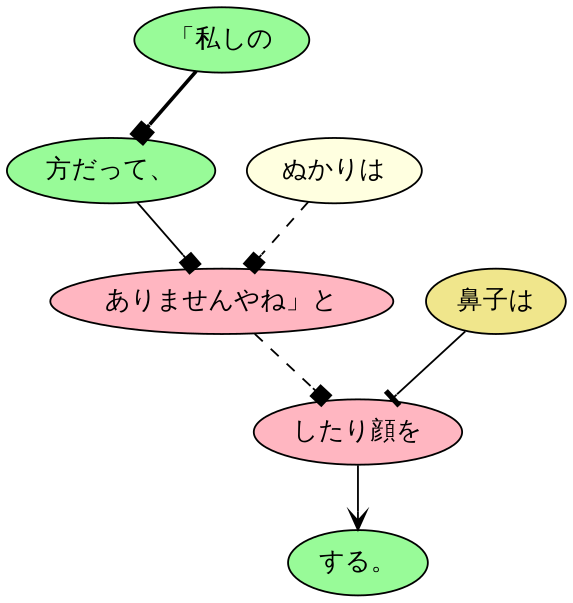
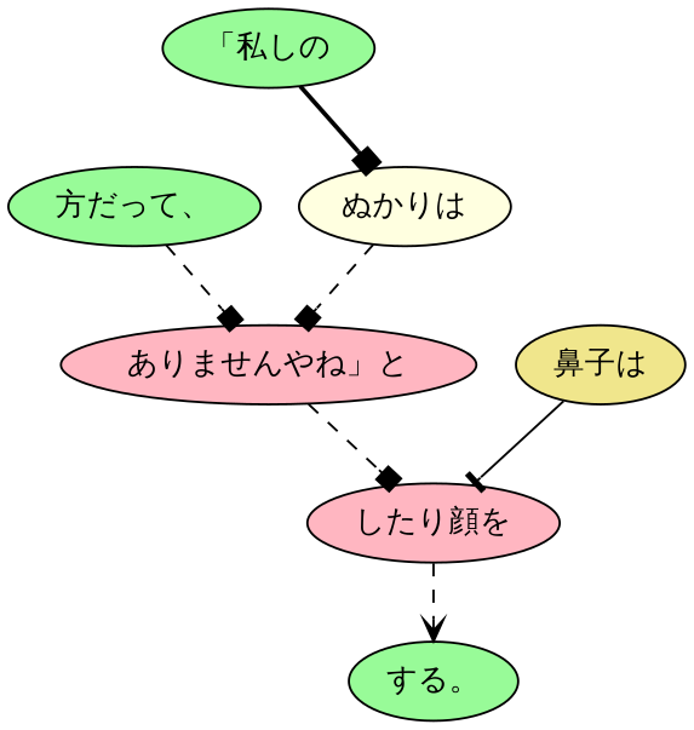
  digraph {
    fontname="EB Garamond"
    node [fillcolor=palegreen fontname="EB Garamond" style=filled]
    edge [arrowhead=box fontname="EB Garamond" style=solid]
    n1 [label="「私しの"]
    n2 [label="方だって、"]
    n3 [fillcolor=lightpink label="ありませんやね」と"]
    n4 [fillcolor=lightpink label="したり顔を"]
    n5 [fillcolor=lightyellow label="ぬかりは"]
    n6 [label="する。"]
    n7 [fillcolor=khaki label="鼻子は"]
-   n1 -> n2 [style=bold]
-   n2 -> n3
+   n1 -> n5 [style=bold]
+   n2 -> n3 [style=dashed]
    n3 -> n4 [style=dashed]
-   n4 -> n6 [arrowhead=vee]
+   n4 -> n6 [arrowhead=vee style=dashed]
    n5 -> n3 [style=dashed]
    n7 -> n4 [arrowhead=tee]
  }
